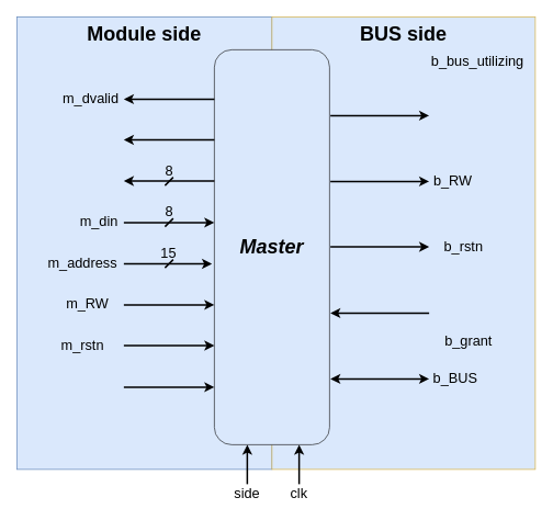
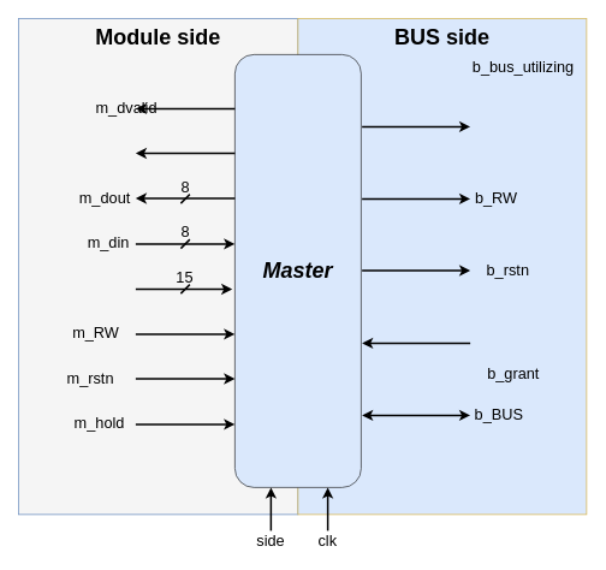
  <mxCell id="0" />
  <mxCell id="1" parent="0" />
- <mxCell id="2" value="Module side" style="rounded=0;whiteSpace=wrap;html=1;strokeColor=#6c8ebf;fontSize=24;fillColor=#dae8fc;verticalAlign=top;fontStyle=1" vertex="1" parent="1"><mxGeometry x="20" y="20" width="310" height="550" as="geometry" /></mxCell>
+ <mxCell id="2" value="Module side" style="rounded=0;whiteSpace=wrap;html=1;strokeColor=#6c8ebf;fontSize=24;fillColor=#f5f5f5;verticalAlign=top;fontStyle=1;" vertex="1" parent="1"><mxGeometry x="20" y="20" width="310" height="550" as="geometry" /></mxCell>
  <mxCell id="3" value="BUS side" style="rounded=0;whiteSpace=wrap;html=1;strokeColor=#d6b656;fontSize=24;fillColor=#dae8fc;verticalAlign=top;fontStyle=1;" vertex="1" parent="1"><mxGeometry x="330" y="20" width="320" height="550" as="geometry" /></mxCell>
  <mxCell id="4" value="&lt;i&gt;&lt;b&gt;&lt;font style=&quot;font-size: 24px&quot;&gt;Master&lt;/font&gt;&lt;/b&gt;&lt;/i&gt;" style="rounded=1;whiteSpace=wrap;html=1;fillColor=#dae8fc;strokeColor=#36393d;" vertex="1" parent="1"><mxGeometry x="260" y="60" width="140" height="480" as="geometry" /></mxCell>
  <mxCell id="5" value="" style="endArrow=classic;html=1;exitX=1;exitY=0.5;exitDx=0;exitDy=0;strokeWidth=2;" edge="1" parent="1"><mxGeometry width="50" height="50" relative="1" as="geometry"><mxPoint x="401" y="220" as="sourcePoint" /><mxPoint x="521" y="220" as="targetPoint" /></mxGeometry></mxCell>
  <mxCell id="6" value="" style="endArrow=classic;html=1;exitX=1;exitY=0.5;exitDx=0;exitDy=0;strokeWidth=2;" edge="1" parent="1"><mxGeometry width="50" height="50" relative="1" as="geometry"><mxPoint x="401" y="140" as="sourcePoint" /><mxPoint x="521" y="140" as="targetPoint" /></mxGeometry></mxCell>
  <mxCell id="7" value="" style="endArrow=classic;html=1;exitX=1;exitY=0.5;exitDx=0;exitDy=0;strokeWidth=2;" edge="1" parent="1"><mxGeometry width="50" height="50" relative="1" as="geometry"><mxPoint x="401" y="299.5" as="sourcePoint" /><mxPoint x="521" y="299.5" as="targetPoint" /></mxGeometry></mxCell>
  <mxCell id="8" value="" style="endArrow=classic;html=1;exitX=1;exitY=0.5;exitDx=0;exitDy=0;strokeWidth=2;" edge="1" parent="1"><mxGeometry width="50" height="50" relative="1" as="geometry"><mxPoint x="521" y="380" as="sourcePoint" /><mxPoint x="401" y="380" as="targetPoint" /></mxGeometry></mxCell>
  <mxCell id="9" value="" style="endArrow=classic;html=1;exitX=1;exitY=0.5;exitDx=0;exitDy=0;startArrow=classic;startFill=1;strokeWidth=2;" edge="1" parent="1"><mxGeometry width="50" height="50" relative="1" as="geometry"><mxPoint x="521" y="460" as="sourcePoint" /><mxPoint x="401" y="460" as="targetPoint" /></mxGeometry></mxCell>
  <mxCell id="10" value="&lt;font style=&quot;font-size: 17px&quot;&gt;15&lt;/font&gt;" style="endArrow=classic;html=1;entryX=-0.021;entryY=0.542;entryDx=0;entryDy=0;strokeWidth=2;entryPerimeter=0;labelBackgroundColor=none;verticalAlign=bottom;" edge="1" parent="1" target="4"><mxGeometry width="50" height="50" relative="1" as="geometry"><mxPoint x="150" y="320" as="sourcePoint" /><mxPoint x="170" y="350" as="targetPoint" /></mxGeometry></mxCell>
  <mxCell id="11" value="" style="endArrow=classic;html=1;exitX=0;exitY=0.5;exitDx=0;exitDy=0;strokeWidth=2;" edge="1" parent="1"><mxGeometry width="50" height="50" relative="1" as="geometry"><mxPoint x="150" y="370" as="sourcePoint" /><mxPoint x="260" y="370" as="targetPoint" /></mxGeometry></mxCell>
  <mxCell id="12" value="" style="endArrow=classic;html=1;exitX=0;exitY=0.5;exitDx=0;exitDy=0;strokeWidth=2;" edge="1" parent="1"><mxGeometry width="50" height="50" relative="1" as="geometry"><mxPoint x="150" y="419.5" as="sourcePoint" /><mxPoint x="260" y="419.5" as="targetPoint" /></mxGeometry></mxCell>
  <mxCell id="13" value="" style="endArrow=classic;html=1;exitX=0;exitY=0.5;exitDx=0;exitDy=0;strokeWidth=2;" edge="1" parent="1"><mxGeometry width="50" height="50" relative="1" as="geometry"><mxPoint x="150" y="470" as="sourcePoint" /><mxPoint x="260" y="470" as="targetPoint" /></mxGeometry></mxCell>
  <mxCell id="14" value="&lt;span style=&quot;&quot;&gt;&lt;font style=&quot;font-size: 17px&quot;&gt;8&lt;/font&gt;&lt;/span&gt;" style="endArrow=classic;html=1;exitX=0;exitY=0.5;exitDx=0;exitDy=0;strokeWidth=2;verticalAlign=bottom;labelBackgroundColor=none;" edge="1" parent="1"><mxGeometry width="50" height="50" relative="1" as="geometry"><mxPoint x="150" y="270" as="sourcePoint" /><mxPoint x="260" y="270" as="targetPoint" /></mxGeometry></mxCell>
  <mxCell id="15" value="&lt;font style=&quot;font-size: 17px&quot;&gt;8&lt;/font&gt;" style="endArrow=classic;html=1;exitX=0;exitY=0.5;exitDx=0;exitDy=0;strokeWidth=2;verticalAlign=bottom;labelBackgroundColor=none;" edge="1" parent="1"><mxGeometry width="50" height="50" relative="1" as="geometry"><mxPoint x="260" y="219.5" as="sourcePoint" /><mxPoint x="150" y="219.5" as="targetPoint" /></mxGeometry></mxCell>
  <mxCell id="16" value="" style="endArrow=classic;html=1;exitX=0;exitY=0.5;exitDx=0;exitDy=0;strokeWidth=2;" edge="1" parent="1"><mxGeometry width="50" height="50" relative="1" as="geometry"><mxPoint x="260" y="169.5" as="sourcePoint" /><mxPoint x="150" y="169.5" as="targetPoint" /></mxGeometry></mxCell>
  <mxCell id="17" value="" style="endArrow=classic;html=1;entryX=0.365;entryY=1.004;entryDx=0;entryDy=0;entryPerimeter=0;strokeWidth=2;" edge="1" parent="1"><mxGeometry width="50" height="50" relative="1" as="geometry"><mxPoint x="363" y="588" as="sourcePoint" /><mxPoint x="363" y="540" as="targetPoint" /></mxGeometry></mxCell>
  <mxCell id="18" value="" style="endArrow=classic;html=1;entryX=0.365;entryY=1.004;entryDx=0;entryDy=0;entryPerimeter=0;strokeWidth=2;" edge="1" parent="1"><mxGeometry width="50" height="50" relative="1" as="geometry"><mxPoint x="300" y="588" as="sourcePoint" /><mxPoint x="300" y="540" as="targetPoint" /></mxGeometry></mxCell>
  <mxCell id="19" value="&lt;font style=&quot;font-size: 17px&quot;&gt;side&lt;/font&gt;" style="text;html=1;strokeColor=none;fillColor=none;align=center;verticalAlign=middle;whiteSpace=wrap;rounded=0;" vertex="1" parent="1"><mxGeometry x="280" y="590" width="40" height="20" as="geometry" /></mxCell>
  <mxCell id="20" value="&lt;font style=&quot;font-size: 17px&quot;&gt;clk&lt;/font&gt;" style="text;html=1;strokeColor=none;fillColor=none;align=center;verticalAlign=middle;whiteSpace=wrap;rounded=0;" vertex="1" parent="1"><mxGeometry x="343" y="590" width="40" height="20" as="geometry" /></mxCell>
  <mxCell id="21" value="m_rstn" style="text;html=1;strokeColor=none;fillColor=none;align=center;verticalAlign=middle;whiteSpace=wrap;rounded=0;fontSize=17;" vertex="1" parent="1"><mxGeometry x="80" y="410" width="40" height="20" as="geometry" /></mxCell>
  <mxCell id="22" value="b_bus_utilizing" style="text;html=1;strokeColor=none;fillColor=none;align=center;verticalAlign=middle;whiteSpace=wrap;rounded=0;fontSize=17;" vertex="1" parent="1"><mxGeometry x="560" y="65" width="40" height="20" as="geometry" /></mxCell>
  <mxCell id="23" value="&lt;font style=&quot;font-size: 17px&quot;&gt;b_BUS&lt;/font&gt;" style="text;html=1;strokeColor=none;fillColor=none;align=center;verticalAlign=middle;whiteSpace=wrap;rounded=0;" vertex="1" parent="1"><mxGeometry x="533" y="450" width="40" height="20" as="geometry" /></mxCell>
+ <mxCell id="24" value="m_hold" style="text;html=1;strokeColor=none;fillColor=none;align=center;verticalAlign=middle;whiteSpace=wrap;rounded=0;fontSize=17;" vertex="1" parent="1"><mxGeometry x="90" y="460" width="40" height="20" as="geometry" /></mxCell>
  <mxCell id="25" value="b_rstn" style="text;html=1;strokeColor=none;fillColor=none;align=center;verticalAlign=middle;whiteSpace=wrap;rounded=0;fontSize=17;" vertex="1" parent="1"><mxGeometry x="543" y="290" width="40" height="20" as="geometry" /></mxCell>
  <mxCell id="26" value="b_RW" style="text;html=1;strokeColor=none;fillColor=none;align=center;verticalAlign=middle;whiteSpace=wrap;rounded=0;fontSize=17;" vertex="1" parent="1"><mxGeometry x="530" y="210" width="40" height="20" as="geometry" /></mxCell>
  <mxCell id="27" value="&lt;font style=&quot;font-size: 17px&quot;&gt;b_grant&lt;/font&gt;" style="text;html=1;strokeColor=none;fillColor=none;align=center;verticalAlign=middle;whiteSpace=wrap;rounded=0;" vertex="1" parent="1"><mxGeometry x="549" y="405" width="40" height="20" as="geometry" /></mxCell>
  <mxCell id="28" value="m_RW" style="text;html=1;strokeColor=none;fillColor=none;align=center;verticalAlign=middle;whiteSpace=wrap;rounded=0;fontSize=17;" vertex="1" parent="1"><mxGeometry x="86" y="360" width="40" height="20" as="geometry" /></mxCell>
+ <mxCell id="29" value="m_dout" style="text;html=1;strokeColor=none;fillColor=none;align=center;verticalAlign=middle;whiteSpace=wrap;rounded=0;fontSize=17;" vertex="1" parent="1"><mxGeometry x="96" y="210" width="40" height="20" as="geometry" /></mxCell>
  <mxCell id="30" value="m_din" style="text;html=1;strokeColor=none;fillColor=none;align=center;verticalAlign=middle;whiteSpace=wrap;rounded=0;fontSize=17;" vertex="1" parent="1"><mxGeometry x="100" y="260" width="40" height="20" as="geometry" /></mxCell>
- <mxCell id="31" value="m_address" style="text;html=1;strokeColor=none;fillColor=none;align=center;verticalAlign=middle;whiteSpace=wrap;rounded=0;fontSize=17;" vertex="1" parent="1"><mxGeometry x="80" y="310" width="40" height="20" as="geometry" /></mxCell>
- <mxCell id="32" value="m_dvalid" style="text;html=1;strokeColor=none;fillColor=none;align=center;verticalAlign=middle;whiteSpace=wrap;rounded=0;fontSize=17;" vertex="1" parent="1"><mxGeometry x="90" y="110" width="40" height="20" as="geometry" /></mxCell>
+ <mxCell id="32" value="m_dvalid" style="text;html=1;strokeColor=none;fillColor=none;align=center;verticalAlign=middle;whiteSpace=wrap;rounded=0;fontSize=17;" vertex="1" parent="1"><mxGeometry x="120" y="110" width="40" height="20" as="geometry" /></mxCell>
  <mxCell id="33" value="" style="endArrow=classic;html=1;exitX=0;exitY=0.5;exitDx=0;exitDy=0;strokeWidth=2;" edge="1" parent="1"><mxGeometry width="50" height="50" relative="1" as="geometry"><mxPoint x="260" y="120" as="sourcePoint" /><mxPoint x="150" y="120" as="targetPoint" /></mxGeometry></mxCell>
  <mxCell id="34" value="" style="endArrow=none;html=1;labelBackgroundColor=none;strokeWidth=2;fontSize=24;" edge="1" parent="1"><mxGeometry width="50" height="50" relative="1" as="geometry"><mxPoint x="200" y="225" as="sourcePoint" /><mxPoint x="210" y="215" as="targetPoint" /></mxGeometry></mxCell>
  <mxCell id="35" value="" style="endArrow=none;html=1;labelBackgroundColor=none;strokeWidth=2;fontSize=24;" edge="1" parent="1"><mxGeometry width="50" height="50" relative="1" as="geometry"><mxPoint x="200" y="325" as="sourcePoint" /><mxPoint x="210" y="315" as="targetPoint" /></mxGeometry></mxCell>
  <mxCell id="36" value="" style="endArrow=none;html=1;labelBackgroundColor=none;strokeWidth=2;fontSize=24;" edge="1" parent="1"><mxGeometry width="50" height="50" relative="1" as="geometry"><mxPoint x="200" y="275" as="sourcePoint" /><mxPoint x="210" y="265" as="targetPoint" /></mxGeometry></mxCell>
